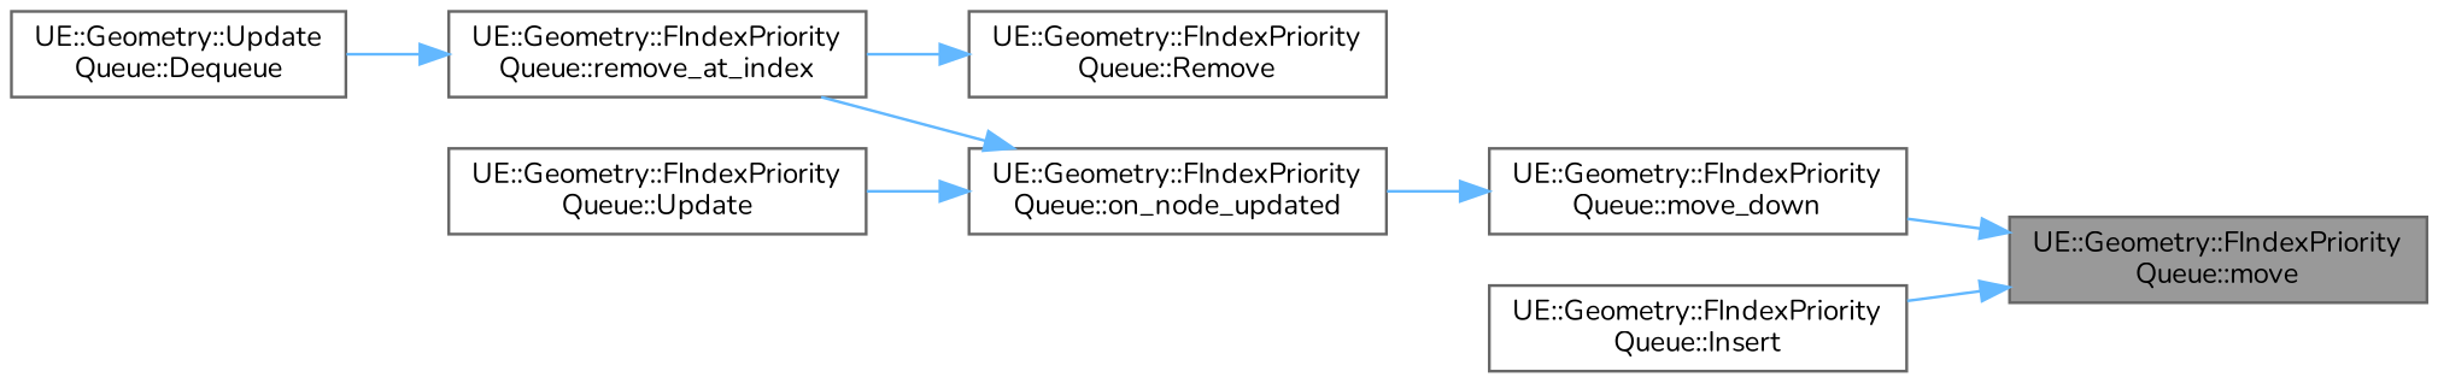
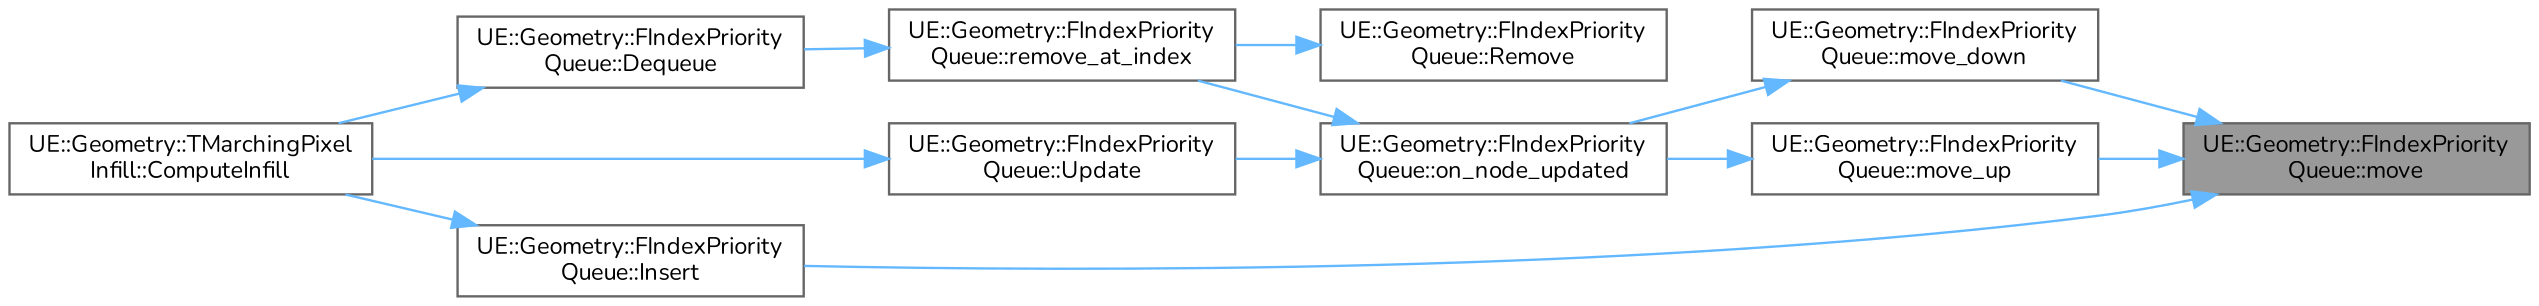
  digraph {
    fontname=Nunito
    rankdir=RL
    node [color=grey40 fillcolor=white fontname=Nunito fontsize=10 shape=box style=filled]
    edge [color=steelblue1 dir=back fontname=Nunito fontsize=10 labelfontname=Helvetica labelfontsize=10 style=solid]
    n1 [color=gray40 fillcolor=grey60 fontcolor=black height=0.2 label="UE::Geometry::FIndexPriority\lQueue::move" width=0.4]
    n2 [height=0.2 label="UE::Geometry::FIndexPriority\lQueue::move_down" width=0.4]
+   n3 [height=0.2 label="UE::Geometry::FIndexPriority\lQueue::move_up" width=0.4]
    n4 [height=0.2 label="UE::Geometry::FIndexPriority\lQueue::Insert" width=0.4]
    n5 [height=0.2 label="UE::Geometry::FIndexPriority\lQueue::on_node_updated" width=0.4]
    n6 [height=0.2 label="UE::Geometry::FIndexPriority\lQueue::remove_at_index" width=0.4]
    n7 [height=0.2 label="UE::Geometry::FIndexPriority\lQueue::Update" width=0.4]
-   n8 [height=0.2 label="UE::Geometry::Update\lQueue::Dequeue" width=0.4]
+   n8 [height=0.2 label="UE::Geometry::FIndexPriority\lQueue::Dequeue" width=0.4]
+   n9 [height=0.2 label="UE::Geometry::TMarchingPixel\lInfill::ComputeInfill" width=0.4]
    n10 [height=0.2 label="UE::Geometry::FIndexPriority\lQueue::Remove" width=0.4]
    n1 -> n2
+   n1 -> n3
    n1 -> n4
    n2 -> n5
+   n3 -> n5
+   n4 -> n9
    n5 -> n6
    n5 -> n7
    n6 -> n8
+   n7 -> n9
+   n8 -> n9
    n10 -> n6
  }
